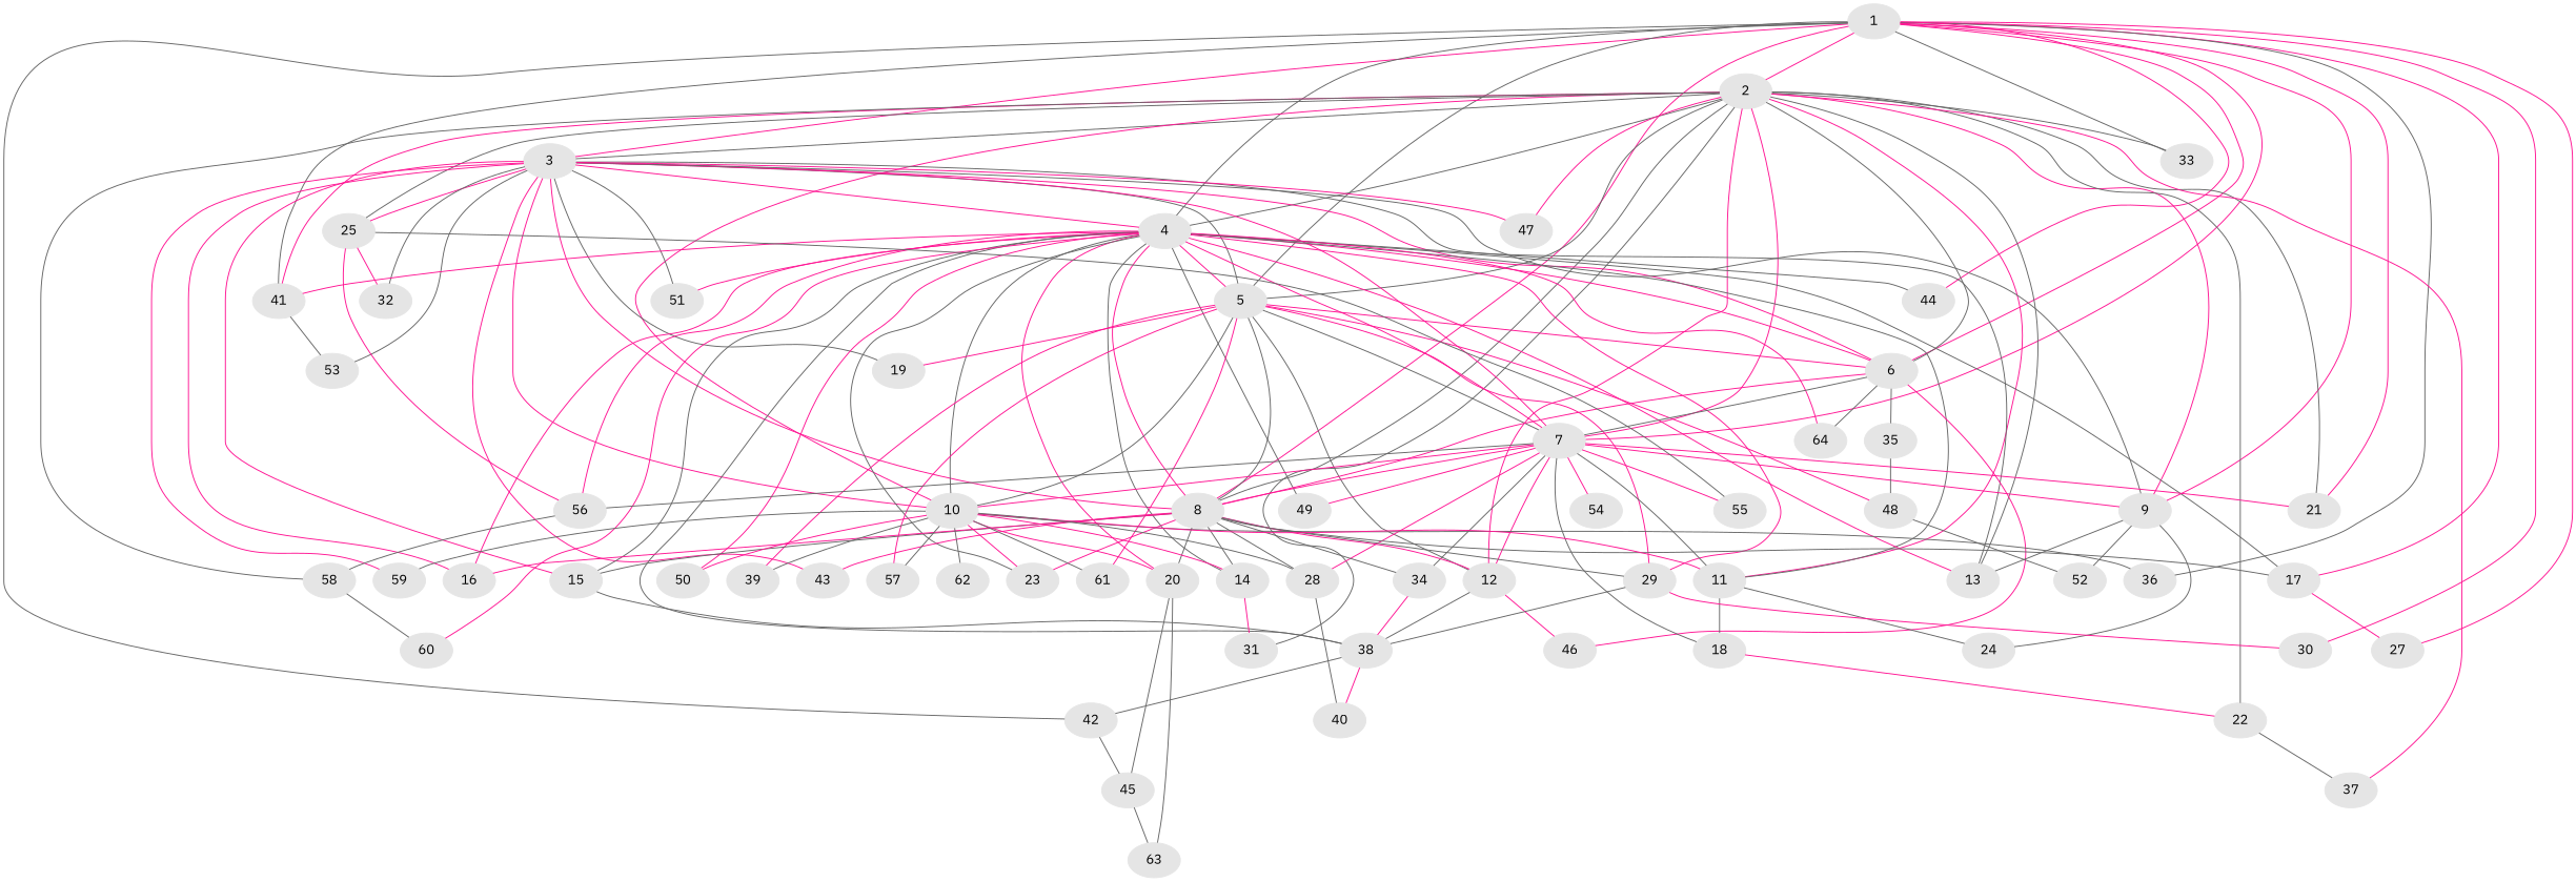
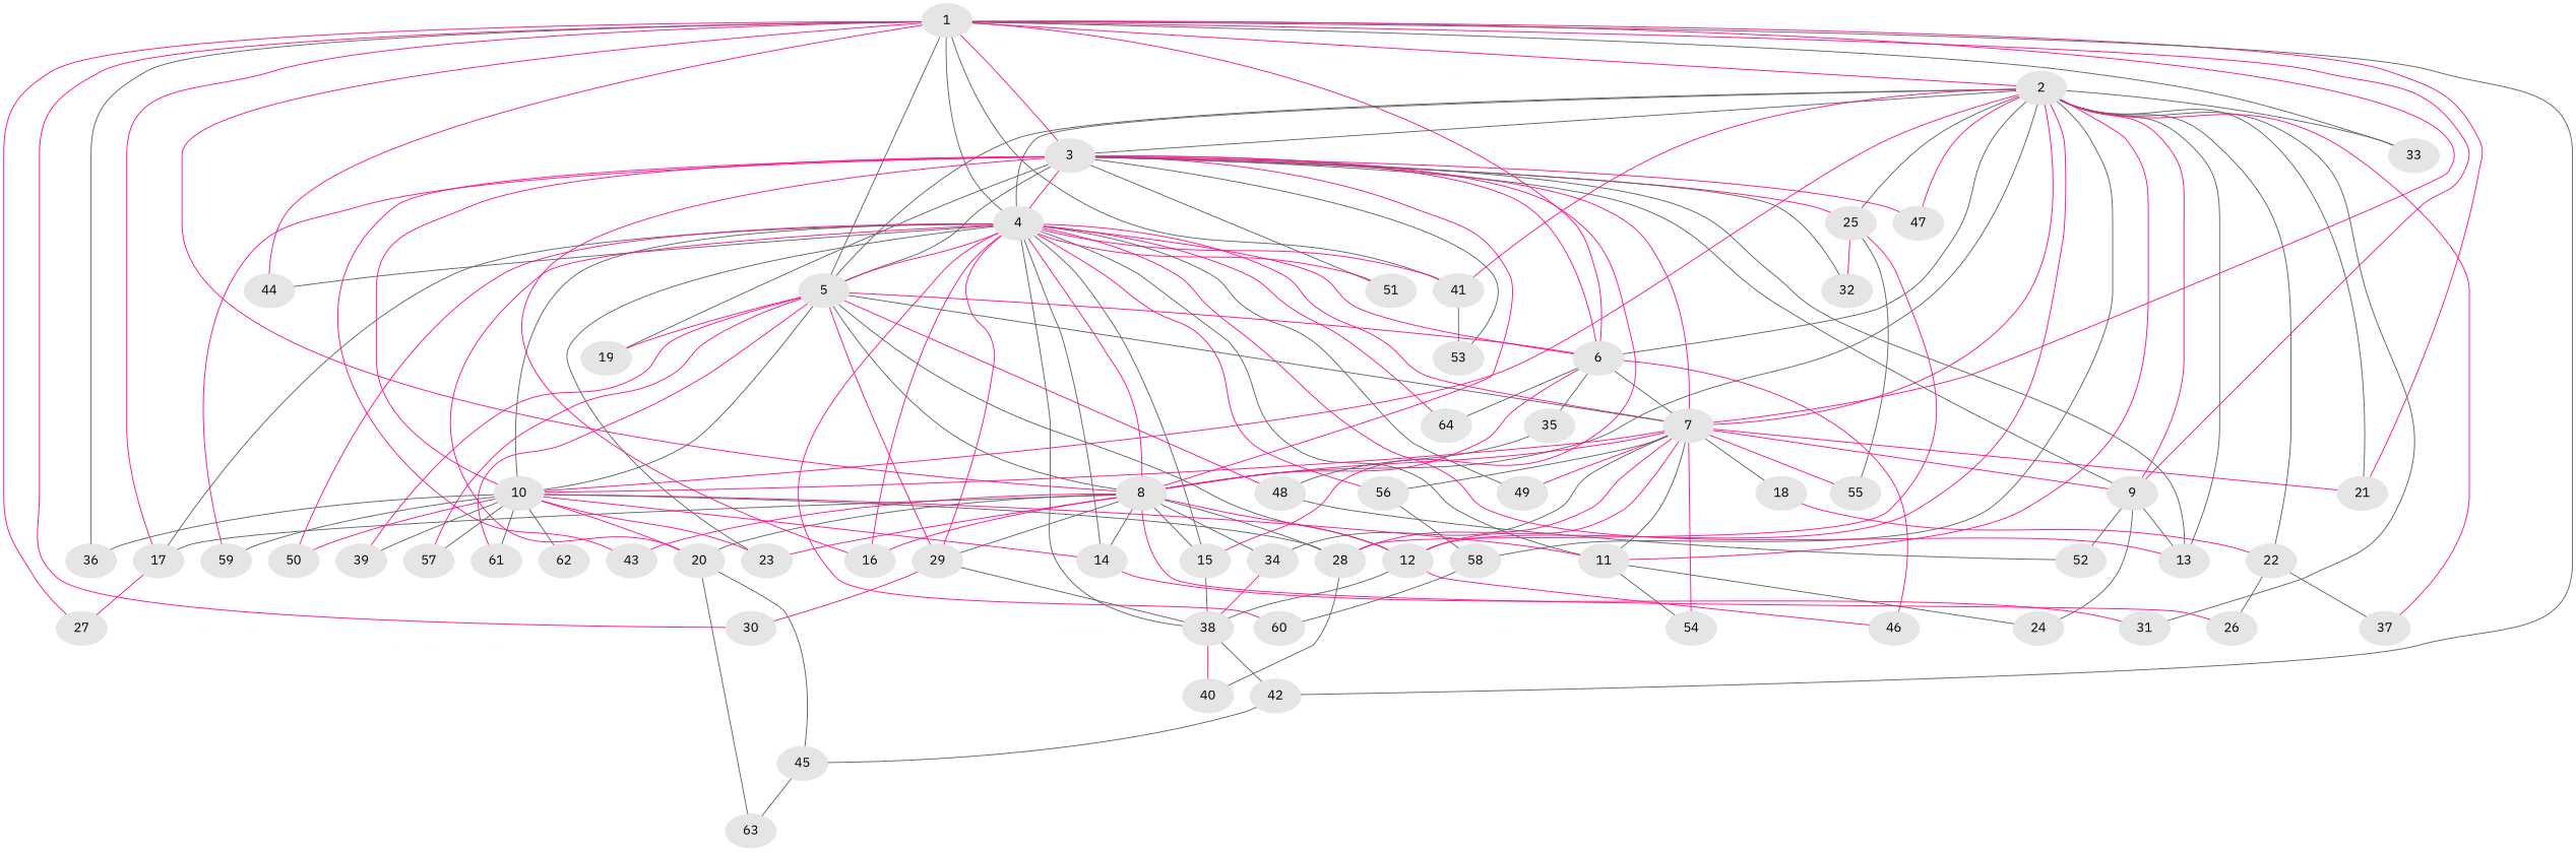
  graph {
    fontname="IBM Plex Sans"
    node [color=gray90 fontname="IBM Plex Sans" style=filled]
    edge [color=deeppink fontname="IBM Plex Sans" weight=1.0]
    1
    2
    3
    4
    5
    6
    7
    8
    9
    17
    21
    27
    30
    33
    36
    41
    42
    44
    10
    11
    12
    13
    22
    25
    31
    37
    47
    58
    15
    16
    19
    32
    43
    51
    53
    59
    14
    20
    23
    29
    38
    49
    50
    56
    60
    64
    39
    48
    57
    61
    35
    46
    18
    28
    34
    54
    55
+   26
    24
    52
    45
    62
    63
    40
    1 -- 2
    1 -- 3 [weight=2.0]
    1 -- 4 [color=gray40 weight=4.0]
    1 -- 5 [color=gray40]
    1 -- 6 [weight=2.0]
    1 -- 7 [weight=2.0]
    1 -- 8 [weight=2.0]
    1 -- 9
    1 -- 17
    1 -- 21
    1 -- 27
    1 -- 30
    1 -- 33 [color=gray40]
    1 -- 36 [color=gray40]
    1 -- 41 [color=gray40]
    1 -- 42 [color=gray40]
    1 -- 44
    2 -- 3 [color=gray40 weight=2.0]
    2 -- 4 [color=gray40]
    2 -- 5 [color=gray40]
    2 -- 6 [color=gray40]
    2 -- 7 [weight=3.0]
    2 -- 8 [color=gray40]
    2 -- 9
    2 -- 21 [color=gray40]
    2 -- 33 [color=gray40]
    2 -- 41
    2 -- 10
    2 -- 11
    2 -- 12
    2 -- 13 [color=gray40]
    2 -- 22 [color=gray40]
    2 -- 25 [color=gray40]
    2 -- 31 [color=gray40]
    2 -- 37
    2 -- 47
    2 -- 58 [color=gray40]
    3 -- 4 [weight=4.0]
    3 -- 5 [color=gray40 weight=2.0]
    3 -- 6 [weight=2.0]
    3 -- 7 [weight=4.0]
    3 -- 8 [weight=2.0]
    3 -- 9 [color=gray40]
    3 -- 10 [weight=13.0]
    3 -- 13 [color=gray40]
    3 -- 25
    3 -- 47
    3 -- 15
    3 -- 16
    3 -- 19 [color=gray40]
    3 -- 32 [color=gray40]
    3 -- 43
    3 -- 51 [color=gray40]
    3 -- 53 [color=gray40]
    3 -- 59
    4 -- 5 [weight=3.0]
    4 -- 6
    4 -- 7 [weight=3.0]
    4 -- 8 [weight=3.0]
    4 -- 17 [color=gray40 weight=3.0]
    4 -- 41
    4 -- 44 [color=gray40]
    4 -- 10 [color=gray40 weight=2.0]
    4 -- 11 [color=gray40]
    4 -- 13
    4 -- 15 [color=gray40]
    4 -- 16
    4 -- 51
    4 -- 14 [color=gray40]
    4 -- 20
    4 -- 23 [color=gray40]
    4 -- 29 [weight=2.0]
    4 -- 38 [color=gray40]
    4 -- 49 [color=gray40]
    4 -- 50
    4 -- 56
    4 -- 60
    4 -- 64
    5 -- 6
    5 -- 7 [color=gray40 weight=3.0]
    5 -- 8 [color=gray40]
    5 -- 10 [color=gray40 weight=3.0]
    5 -- 12 [color=gray40]
    5 -- 19
    5 -- 29
    5 -- 39
    5 -- 48
    5 -- 57
    5 -- 61
    6 -- 7 [color=gray40 weight=3.0]
    6 -- 8
    6 -- 64 [color=gray40]
    6 -- 35 [color=gray40]
    6 -- 46
    7 -- 8 [weight=2.0]
    7 -- 9
    7 -- 21
    7 -- 10
    7 -- 11 [color=gray40]
    7 -- 12
    7 -- 49
    7 -- 56 [color=gray40]
    7 -- 18 [color=gray40]
    7 -- 28
    7 -- 34 [color=gray40]
    7 -- 54
    7 -- 55
    8 -- 17 [color=gray40]
    8 -- 12
    8 -- 15 [color=gray40]
    8 -- 16
    8 -- 43
    8 -- 14 [color=gray40 weight=2.0]
    8 -- 20 [color=gray40]
    8 -- 23 [weight=2.0]
    8 -- 29 [color=gray40]
    8 -- 28 [color=gray40]
    8 -- 34 [color=gray40]
+   8 -- 26
    9 -- 13 [color=gray40]
    9 -- 24 [color=gray40]
    9 -- 52 [color=gray40]
    17 -- 27
    41 -- 53 [color=gray40]
    42 -- 45 [color=gray40]
    10 -- 36 [color=gray40]
    10 -- 11 [weight=3.0]
    10 -- 59 [color=gray40]
    10 -- 14
    10 -- 20
    10 -- 23
    10 -- 50
    10 -- 39 [color=gray40]
    10 -- 57 [color=gray40]
    10 -- 61 [color=gray40]
    10 -- 28 [color=gray40]
    10 -- 62 [color=gray40 weight=2.0]
-   11 -- 18 [color=gray40]
+   11 -- 54 [color=gray40]
    11 -- 24 [color=gray40]
    12 -- 38 [color=gray40]
    12 -- 46
    22 -- 37 [color=gray40]
+   22 -- 26 [color=gray40]
    25 -- 32
-   25 -- 56
+   25 -- 28
    25 -- 55 [color=gray40]
    58 -- 60 [color=gray40]
    15 -- 38 [color=gray40]
    14 -- 31
    20 -- 45 [color=gray40]
    20 -- 63 [color=gray40]
    29 -- 30
    29 -- 38 [color=gray40]
    38 -- 42 [color=gray40]
    38 -- 40
    56 -- 58 [color=gray40]
    48 -- 52 [color=gray40]
    35 -- 48 [color=gray40]
    18 -- 22
    28 -- 40 [color=gray40]
    34 -- 38
    45 -- 63 [color=gray40]
  }
